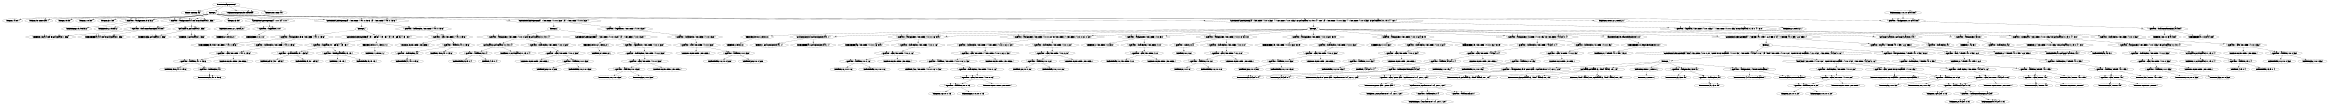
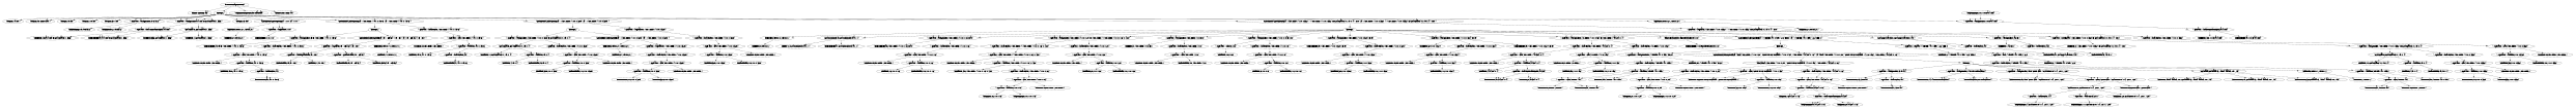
  digraph {
    n1 [label="(METHOD,tftp_connect)"]
    n2 [label="(PARAM,_DWORD *a1)"]
    n3 [label="(PARAM,_BYTE *a2)"]
    n4 [label="(BLOCK,,)"]
    n5 [label="(METHOD_RETURN,int __fastcall)"]
    n6 [label="(LOCAL,v3: int)"]
    n7 [label="(LOCAL,v4: int *)"]
    n8 [label="(LOCAL,v5: const char *)"]
    n9 [label="(LOCAL,v9: int)"]
    n10 [label="(LOCAL,v10: int)"]
    n11 [label="(LOCAL,v31: int)"]
    n12 [label="(<operator>.assignment,v9 = 512)"]
    n13 [label="(<operator>.assignment,a1[188] = Curl_ccalloc(1, 336))"]
    n14 [label="(<operator>.assignment,v10 = a1[188])"]
    n15 [label="(CONTROL_STRUCTURE,if ( !v10 ),if ( !v10 ))"]
    n16 [label="(CONTROL_STRUCTURE,if ( *(_DWORD *)(*a1 + 1576) ),if ( *(_DWORD *)(*a1 + 1576) ))"]
    n17 [label="(CONTROL_STRUCTURE,if ( !*(_DWORD *)(v10 + 328) ),if ( !*(_DWORD *)(v10 + 328) ))"]
    n18 [label="(CONTROL_STRUCTURE,if ( *(_DWORD *)(v10 + 332) || (*(_DWORD *)(v10 + 332) = Curl_ccalloc(1u, v9 + 4)) != 0 ),if ( *(_DWORD *)(v10 + 332) || (*(_DWORD *)(v10 + 332) = Curl_ccalloc(1u, v9 + 4)) != 0 ))"]
    n19 [label="(RETURN,return 27;,return 27;)"]
    n20 [label="(IDENTIFIER,v9,v9 = 512)"]
    n21 [label="(LITERAL,512,v9 = 512)"]
    n22 [label="(<operator>.indirectIndexAccess,a1[188])"]
    n23 [label="(Curl_ccalloc,Curl_ccalloc(1, 336))"]
    n24 [label="(<operator>.indirectIndexAccess,a1[188])"]
    n25 [label="(<operator>.logicalNot,!v10)"]
    n26 [label="(RETURN,return 27;,return 27;)"]
    n27 [label="(<operator>.indirection,*(_DWORD *)(*a1 + 1576))"]
    n28 [label="(BLOCK,,)"]
    n29 [label="(<operator>.logicalNot,!*(_DWORD *)(v10 + 328))"]
    n30 [label="(BLOCK,,)"]
    n31 [label="(<operator>.logicalOr,*(_DWORD *)(v10 + 332) || (*(_DWORD *)(v10 + 332) = Curl_ccalloc(1u, v9 + 4)) != 0)"]
    n32 [label="(BLOCK,,)"]
    n33 [label="(LITERAL,27,return 27;)"]
    n34 [label="(IDENTIFIER,a1,a1[188] = Curl_ccalloc(1, 336))"]
    n35 [label="(LITERAL,188,a1[188] = Curl_ccalloc(1, 336))"]
    n36 [label="(LITERAL,1,Curl_ccalloc(1, 336))"]
    n37 [label="(LITERAL,336,Curl_ccalloc(1, 336))"]
    n38 [label="(IDENTIFIER,v10,v10 = a1[188])"]
    n39 [label="(IDENTIFIER,a1,v10 = a1[188])"]
    n40 [label="(LITERAL,188,v10 = a1[188])"]
    n41 [label="(IDENTIFIER,v10,!v10)"]
    n42 [label="(LITERAL,27,return 27;)"]
    n43 [label="(<operator>.cast,(_DWORD *)(*a1 + 1576))"]
    n44 [label="(<operator>.assignment,v9 = *(_DWORD *)(*a1 + 1576))"]
    n45 [label="(CONTROL_STRUCTURE,if ( v9 > 65464 || v9 <= 7 ),if ( v9 > 65464 || v9 <= 7 ))"]
    n46 [label="(UNKNOWN,_DWORD *,_DWORD *)"]
    n47 [label="(<operator>.addition,*a1 + 1576)"]
    n48 [label="(<operator>.indirection,*a1)"]
    n49 [label="(LITERAL,1576,*a1 + 1576)"]
    n50 [label="(IDENTIFIER,a1,*a1 + 1576)"]
    n51 [label="(IDENTIFIER,v9,v9 = *(_DWORD *)(*a1 + 1576))"]
    n52 [label="(<operator>.indirection,*(_DWORD *)(*a1 + 1576))"]
    n53 [label="(<operator>.logicalOr,v9 > 65464 || v9 <= 7)"]
    n54 [label="(RETURN,return 71;,return 71;)"]
    n55 [label="(<operator>.cast,(_DWORD *)(*a1 + 1576))"]
    n56 [label="(UNKNOWN,_DWORD *,_DWORD *)"]
    n57 [label="(<operator>.addition,*a1 + 1576)"]
    n58 [label="(<operator>.indirection,*a1)"]
    n59 [label="(LITERAL,1576,*a1 + 1576)"]
    n60 [label="(IDENTIFIER,a1,*a1 + 1576)"]
    n61 [label="(<operator>.greaterThan,v9 > 65464)"]
    n62 [label="(<operator>.lessEqualsThan,v9 <= 7)"]
    n63 [label="(LITERAL,71,return 71;)"]
    n64 [label="(IDENTIFIER,v9,v9 > 65464)"]
    n65 [label="(LITERAL,65464,v9 > 65464)"]
    n66 [label="(IDENTIFIER,v9,v9 <= 7)"]
    n67 [label="(LITERAL,7,v9 <= 7)"]
    n68 [label="(<operator>.indirection,*(_DWORD *)(v10 + 328))"]
    n69 [label="(<operator>.assignment,*(_DWORD *)(v10 + 328) = Curl_ccalloc(1u, v9 + 4))"]
    n70 [label="(CONTROL_STRUCTURE,if ( !*(_DWORD *)(v10 + 328) ),if ( !*(_DWORD *)(v10 + 328) ))"]
    n71 [label="(<operator>.cast,(_DWORD *)(v10 + 328))"]
    n72 [label="(UNKNOWN,_DWORD *,_DWORD *)"]
    n73 [label="(<operator>.addition,v10 + 328)"]
    n74 [label="(IDENTIFIER,v10,v10 + 328)"]
    n75 [label="(LITERAL,328,v10 + 328)"]
    n76 [label="(<operator>.indirection,*(_DWORD *)(v10 + 328))"]
    n77 [label="(Curl_ccalloc,Curl_ccalloc(1u, v9 + 4))"]
    n78 [label="(<operator>.logicalNot,!*(_DWORD *)(v10 + 328))"]
    n79 [label="(RETURN,return 27;,return 27;)"]
    n80 [label="(<operator>.cast,(_DWORD *)(v10 + 328))"]
    n81 [label="(LITERAL,1u,Curl_ccalloc(1u, v9 + 4))"]
    n82 [label="(<operator>.addition,v9 + 4)"]
    n83 [label="(UNKNOWN,_DWORD *,_DWORD *)"]
    n84 [label="(<operator>.addition,v10 + 328)"]
    n85 [label="(IDENTIFIER,v10,v10 + 328)"]
    n86 [label="(LITERAL,328,v10 + 328)"]
    n87 [label="(IDENTIFIER,v9,v9 + 4)"]
    n88 [label="(LITERAL,4,v9 + 4)"]
    n89 [label="(<operator>.indirection,*(_DWORD *)(v10 + 328))"]
    n90 [label="(LITERAL,27,return 27;)"]
    n91 [label="(<operator>.cast,(_DWORD *)(v10 + 328))"]
    n92 [label="(UNKNOWN,_DWORD *,_DWORD *)"]
    n93 [label="(<operator>.addition,v10 + 328)"]
    n94 [label="(IDENTIFIER,v10,v10 + 328)"]
    n95 [label="(LITERAL,328,v10 + 328)"]
    n96 [label="(<operator>.indirection,*(_DWORD *)(v10 + 332))"]
    n97 [label="(<operator>.notEquals,(*(_DWORD *)(v10 + 332) = Curl_ccalloc(1u, v9 + 4)) != 0)"]
    n98 [label="(Curl_conncontrol,Curl_conncontrol(a1, 1))"]
    n99 [label="(<operator>.assignment,*(_DWORD *)(v10 + 16) = a1)"]
    n100 [label="(<operator>.assignment,*(_DWORD *)(v10 + 20) = *(_DWORD *)(*(_DWORD *)(v10 + 16) + 420))"]
    n101 [label="(<operator>.assignment,*(_DWORD *)v10 = 0)"]
    n102 [label="(<operator>.assignment,*(_DWORD *)(v10 + 8) = -100)"]
    n103 [label="(<operator>.assignment,*(_DWORD *)(v10 + 320) = v9)"]
    n104 [label="(<operator>.assignment,*(_DWORD *)(v10 + 324) = v9)"]
    n105 [label="(<operator>.assignment,*(_WORD *)(v10 + 52) = *(_DWORD *)(a1[20] + 4))"]
    n106 [label="(tftp_set_timeouts,tftp_set_timeouts(v10))"]
    n107 [label="(CONTROL_STRUCTURE,if ( (*((_BYTE *)a1 + 591) & 2) == 0 ),if ( (*((_BYTE *)a1 + 591) & 2) == 0 ))"]
    n108 [label="(Curl_pgrsStartNow,Curl_pgrsStartNow(*a1))"]
    n109 [label="(<operator>.assignment,*a2 = 1)"]
    n110 [label="(RETURN,return 0;,return 0;)"]
    n111 [label="(<operator>.cast,(_DWORD *)(v10 + 332))"]
    n112 [label="(<operator>.assignment,*(_DWORD *)(v10 + 332) = Curl_ccalloc(1u, v9 + 4))"]
    n113 [label="(LITERAL,0,(*(_DWORD *)(v10 + 332) = Curl_ccalloc(1u, v9 + 4)) != 0)"]
    n114 [label="(UNKNOWN,_DWORD *,_DWORD *)"]
    n115 [label="(<operator>.addition,v10 + 332)"]
    n116 [label="(IDENTIFIER,v10,v10 + 332)"]
    n117 [label="(LITERAL,332,v10 + 332)"]
    n118 [label="(<operator>.indirection,*(_DWORD *)(v10 + 332))"]
    n119 [label="(Curl_ccalloc,Curl_ccalloc(1u, v9 + 4))"]
    n120 [label="(<operator>.cast,(_DWORD *)(v10 + 332))"]
    n121 [label="(LITERAL,1u,Curl_ccalloc(1u, v9 + 4))"]
    n122 [label="(<operator>.addition,v9 + 4)"]
    n123 [label="(UNKNOWN,_DWORD *,_DWORD *)"]
    n124 [label="(<operator>.addition,v10 + 332)"]
    n125 [label="(IDENTIFIER,v10,v10 + 332)"]
    n126 [label="(LITERAL,332,v10 + 332)"]
    n127 [label="(IDENTIFIER,v9,v9 + 4)"]
    n128 [label="(LITERAL,4,v9 + 4)"]
    n129 [label="(IDENTIFIER,a1,Curl_conncontrol(a1, 1))"]
    n130 [label="(PARAM,1,Curl_conncontrol(a1, 1))"]
    n131 [label="(<operator>.indirection,*(_DWORD *)(v10 + 16))"]
    n132 [label="(IDENTIFIER,a6,*(_DWORD *)(v10 + 16) = a1)"]
    n133 [label="(<operator>.indirection,*(_DWORD *)(v10 + 20))"]
    n134 [label="(<operator>.indirection,*(_DWORD *)(*(_DWORD *)(v10 + 16) + 420))"]
    n135 [label="(<operator>.indirection,*(_DWORD *)v10)"]
    n136 [label="(LITERAL,0,*(_DWORD *)v10 = 0)"]
    n137 [label="(<operator>.indirection,*(_DWORD *)(v10 + 8))"]
    n138 [label="(<operator>.minus,-100)"]
    n139 [label="(<operator>.indirection,*(_DWORD *)(v10 + 320))"]
    n140 [label="(IDENTIFIER,v9,*(_DWORD *)(v10 + 320) = v9)"]
    n141 [label="(<operator>.indirection,*(_DWORD *)(v10 + 324))"]
    n142 [label="(IDENTIFIER,v9,*(_DWORD *)(v10 + 324) = v9)"]
    n143 [label="(LITERAL,324,v10 + 324)"]
    n144 [label="(<operator>.indirection,*(_WORD *)(v10 + 52))"]
    n145 [label="(<operator>.indirection,*(_DWORD *)(a1[20] + 4))"]
    n146 [label="(IDENTIFIER,v10,tftp_set_timeouts(v10))"]
    n147 [label="(<operator>.equals,(*((_BYTE *)a1 + 591) & 2) == 0)"]
    n148 [label="(BLOCK,,)"]
    n149 [label="(<operator>.indirection,*a1)"]
    n150 [label="(<operator>.indirection,*a2)"]
    n151 [label="(LITERAL,1,*a2 = 1)"]
    n152 [label="(LITERAL,0,return 0;)"]
    n153 [label="(<operator>.cast,(_DWORD *)(v10 + 16))"]
    n154 [label="(UNKNOWN,_DWORD *,_DWORD *)"]
    n155 [label="(<operator>.addition,v10 + 16)"]
    n156 [label="(IDENTIFIER,v10,v10 + 16)"]
    n157 [label="(LITERAL,16,v10 + 16)"]
    n158 [label="(<operator>.cast,(_DWORD *)(v10 + 20))"]
    n159 [label="(<operator>.cast,(_DWORD *)(*(_DWORD *)(v10 + 16) + 420))"]
    n160 [label="(UNKNOWN,_DWORD *,_DWORD *)"]
    n161 [label="(<operator>.addition,v10 + 20)"]
    n162 [label="(IDENTIFIER,v10,v10 + 20)"]
    n163 [label="(LITERAL,20,v10 + 20)"]
    n164 [label="(UNKNOWN,_DWORD *,_DWORD *)"]
    n165 [label="(<operator>.addition,*(_DWORD *)(v10 + 16) + 420)"]
    n166 [label="(<operator>.indirection,*(_DWORD *)(v10 + 16))"]
    n167 [label="(LITERAL,420,*(_DWORD *)(v10 + 16) + 420)"]
    n168 [label="(<operator>.cast,(_DWORD *)(v10 + 16))"]
    n169 [label="(UNKNOWN,_DWORD *,_DWORD *)"]
    n170 [label="(<operator>.addition,v10 + 16)"]
    n171 [label="(IDENTIFIER,v10,v10 + 16)"]
    n172 [label="(LITERAL,16,v10 + 16)"]
    n173 [label="(<operator>.cast,(_DWORD *)v10)"]
    n174 [label="(UNKNOWN,_DWORD *,_DWORD *)"]
    n175 [label="(IDENTIFIER,v10,(_DWORD *)v10)"]
    n176 [label="(<operator>.cast,(_DWORD *)(v10 + 8))"]
    n177 [label="(LITERAL,100,-100)"]
    n178 [label="(UNKNOWN,_DWORD *,_DWORD *)"]
    n179 [label="(<operator>.addition,v10 + 8)"]
    n180 [label="(IDENTIFIER,v10,v10 + 8)"]
    n181 [label="(LITERAL,8,v10 + 8)"]
    n182 [label="(<operator>.cast,(_DWORD *)(v10 + 320))"]
    n183 [label="(UNKNOWN,_DWORD *,_DWORD *)"]
    n184 [label="(<operator>.addition,v10 + 320)"]
    n185 [label="(IDENTIFIER,v10,v10 + 320)"]
    n186 [label="(LITERAL,320,v10 + 380)"]
    n187 [label="(<operator>.cast,(_DWORD *)(v10 + 324))"]
    n188 [label="(UNKNOWN,_DWORD *,_DWORD *)"]
    n189 [label="(<operator>.addition,v10 + 324)"]
    n190 [label="(IDENTIFIER,v10,v10 + 324)"]
    n191 [label="(<operator>.cast,(_WORD *)(v10 + 52))"]
    n192 [label="(<operator>.cast,(_DWORD *)(a1[20] + 4))"]
    n193 [label="(UNKNOWN,_WORD *,_WORD *)"]
    n194 [label="(<operator>.addition,v10 + 52)"]
    n195 [label="(IDENTIFIER,v10,v10 + 52)"]
    n196 [label="(LITERAL,52,v10 + 52)"]
    n197 [label="(UNKNOWN,_DWORD *,_DWORD *)"]
    n198 [label="(<operator>.addition,a1[20] + 4)"]
    n199 [label="(<operator>.indirectIndexAccess,a1[20])"]
    n200 [label="(LITERAL,4,a1[20] + 4)"]
    n201 [label="(IDENTIFIER,a1,a1[20] + 4)"]
    n202 [label="(LITERAL,20,a1[20] + 4)"]
    n203 [label="(<operator>.and,*((_BYTE *)a1 + 591) & 2)"]
    n204 [label="(LITERAL,0,(*((_BYTE *)a1 + 591) & 2) == 0)"]
    n205 [label="(CONTROL_STRUCTURE,if ( bind(*(_DWORD *)(v10 + 20), (const struct sockaddr *)(v10 + 52), *(_DWORD *)(a1[20] + 16)) ),if ( bind(*(_DWORD *)(v10 + 20), (const struct sockaddr *)(v10 + 52), *(_DWORD *)(a1[20] + 16)) ))"]
    n206 [label="(<operators>.assignmentOr,*((_BYTE *)a1 + 591) |= 2u)"]
    n207 [label="(<operator>.indirection,*((_BYTE *)a1 + 591))"]
    n208 [label="(LITERAL,2,*((_BYTE *)a1 + 591) & 2)"]
    n209 [label="(<operator>.addition,(_BYTE *)a1 + 591)"]
    n210 [label="(<operator>.cast,(_BYTE *)a1)"]
    n211 [label="(LITERAL,591,(_BYTE *)a1 + 591)"]
    n212 [label="(UNKNOWN,_BYTE *,_BYTE *)"]
    n213 [label="(IDENTIFIER,a1,(_BYTE *)a1)"]
    n214 [label="(bind,bind(*(_DWORD *)(v10 + 20), (const struct sockaddr *)(v10 + 52), *(_DWORD *)(a1[20] + 16)))"]
    n215 [label="(BLOCK,,)"]
    n216 [label="(<operator>.indirection,*((_BYTE *)a1 + 591))"]
    n217 [label="(LITERAL,2u,*((_BYTE *)a1 + 591) |= 2u)"]
    n218 [label="(<operator>.indirection,*(_DWORD *)(v10 + 20))"]
    n219 [label="(<operator>.cast,(const struct sockaddr *)(v10 + 52))"]
    n220 [label="(<operator>.indirection,*(_DWORD *)(a1[20] + 16))"]
    n221 [label="(<operator>.assignment,v3 = *a1)"]
    n222 [label="(<operator>.assignment,v4 = _errno_location())"]
    n223 [label="(<operator>.assignment,v5 = (const char *)Curl_strerror(*v4, &v11, 128))"]
    n224 [label="(Curl_failf,Curl_failf(v3, \"bind() failed; %s\", v5))"]
    n225 [label="(RETURN,return 7;,return 7;)"]
    n226 [label="(<operator>.cast,(_DWORD *)(v10 + 20))"]
    n227 [label="(UNKNOWN,const struct sockaddr *,const struct sockaddr *)"]
    n228 [label="(<operator>.addition,v10 + 52)"]
    n229 [label="(<operator>.cast,(_DWORD *)(a1[20] + 16))"]
    n230 [label="(UNKNOWN,_DWORD *,_DWORD *)"]
    n231 [label="(<operator>.addition,v10 + 20)"]
    n232 [label="(IDENTIFIER,v10,v10 + 20)"]
    n233 [label="(LITERAL,20,v10 + 20)"]
    n234 [label="(IDENTIFIER,v10,v10 + 52)"]
    n235 [label="(LITERAL,52,v10 + 52)"]
    n236 [label="(UNKNOWN,_DWORD *,_DWORD *)"]
    n237 [label="(<operator>.addition,a1[20] + 16)"]
    n238 [label="(<operator>.indirectIndexAccess,a1[20])"]
    n239 [label="(LITERAL,16,a1[20] + 16)"]
    n240 [label="(IDENTIFIER,a1,a1[20] + 16)"]
    n241 [label="(LITERAL,20,a1[20] + 16)"]
    n242 [label="(IDENTIFIER,v3,v3 = *a1)"]
    n243 [label="(<operator>.indirection,*a1)"]
    n244 [label="(IDENTIFIER,v4,v4 = _errno_location())"]
    n245 [label="(_errno_location,_errno_location())"]
    n246 [label="(IDENTIFIER,v5,v5 = (const char *)Curl_strerror(*v4, &v11, 128))"]
    n247 [label="(<operator>.cast,(const char *)Curl_strerror(*v4, &v11, 128))"]
    n248 [label="(IDENTIFIER,v3,Curl_failf(v3, \"bind() failed; %s\", v5))"]
    n249 [label="(LITERAL,\"bind() failed; %s\",Curl_failf(v3, \"bind() failed; %s\", v5))"]
    n250 [label="(IDENTIFIER,v5,Curl_failf(v3, \"bind() failed; %s\", v5))"]
    n251 [label="(LITERAL,7,return 7;)"]
    n252 [label="(IDENTIFIER,a1,v3 = *a1)"]
    n253 [label="(UNKNOWN,const char *,const char *)"]
    n254 [label="(Curl_strerror,Curl_strerror(*v4, &v11, 128))"]
    n255 [label="(<operator>.indirection,*v4)"]
    n256 [label="(<operator>.addressOf,&v11)"]
    n257 [label="(LITERAL,128,Curl_strerror(*v4, &v11, 128))"]
    n258 [label="(IDENTIFIER,v4,Curl_strerror(*v4, &v11, 128))"]
+   n259 [label="(IDENTIFIER,v11,Curl_strerror(*v4, &v11, 128))"]
    n260 [label="(<operator>.addition,(_BYTE *)a1 + 591)"]
    n261 [label="(<operator>.cast,(_BYTE *)a1)"]
    n262 [label="(LITERAL,591,(_BYTE *)a1 + 591)"]
    n263 [label="(UNKNOWN,_BYTE *,_BYTE *)"]
    n264 [label="(IDENTIFIER,a1,(_BYTE *)a1)"]
    n265 [label="(IDENTIFIER,a1,Curl_pgrsStartNow(*a1))"]
    n266 [label="(IDENTIFIER,a2,*a2 = 1)"]
    n1 -> n2
    n1 -> n3
    n1 -> n4
    n1 -> n5
    n4 -> n6
    n4 -> n7
    n4 -> n8
    n4 -> n9
    n4 -> n10
    n4 -> n11
    n4 -> n12
    n4 -> n13
    n4 -> n14
    n4 -> n15
    n4 -> n16
    n4 -> n17
    n4 -> n18
    n4 -> n19
    n12 -> n20
    n12 -> n21
    n13 -> n22
    n13 -> n23
    n14 -> n24
    n15 -> n25
    n15 -> n26
    n16 -> n27
    n16 -> n28
    n17 -> n29
    n17 -> n30
    n18 -> n31
    n18 -> n32
    n19 -> n33
    n22 -> n34
    n22 -> n35
    n23 -> n36
    n23 -> n37
    n24 -> n39
    n24 -> n40
    n25 -> n41
    n26 -> n42
    n27 -> n43
    n28 -> n44
    n28 -> n45
    n29 -> n68
    n30 -> n69
    n30 -> n70
    n31 -> n96
    n31 -> n97
    n32 -> n98
    n32 -> n99
    n32 -> n100
    n32 -> n101
    n32 -> n102
    n32 -> n103
    n32 -> n104
    n32 -> n105
    n32 -> n106
    n32 -> n107
    n32 -> n108
    n32 -> n109
    n32 -> n110
    n38 -> n14
    n43 -> n46
    n43 -> n47
    n44 -> n51
    n44 -> n52
    n45 -> n53
    n45 -> n54
    n47 -> n48
    n47 -> n49
    n48 -> n50
    n52 -> n55
    n53 -> n61
    n53 -> n62
    n54 -> n63
    n55 -> n56
    n55 -> n57
    n57 -> n58
    n57 -> n59
    n58 -> n60
    n61 -> n64
    n61 -> n65
    n62 -> n66
    n62 -> n67
    n68 -> n71
    n69 -> n76
    n69 -> n77
    n70 -> n78
    n70 -> n79
    n71 -> n72
    n71 -> n73
    n73 -> n74
    n73 -> n75
    n76 -> n80
    n77 -> n81
    n77 -> n82
    n78 -> n89
    n79 -> n90
    n80 -> n83
    n80 -> n84
    n82 -> n87
    n82 -> n88
    n84 -> n85
    n84 -> n86
    n89 -> n91
    n91 -> n92
    n91 -> n93
    n93 -> n94
    n93 -> n95
    n96 -> n111
    n97 -> n112
    n97 -> n113
    n98 -> n129
    n98 -> n130
    n99 -> n131
    n99 -> n132
    n100 -> n133
    n100 -> n134
    n101 -> n135
    n101 -> n136
    n102 -> n137
    n102 -> n138
    n103 -> n139
    n103 -> n140
    n104 -> n141
    n104 -> n142
    n104 -> n143
    n105 -> n144
    n105 -> n145
    n106 -> n146
    n107 -> n147
    n107 -> n148
    n108 -> n149
    n109 -> n150
    n109 -> n151
    n110 -> n152
    n111 -> n114
    n111 -> n115
    n112 -> n118
    n112 -> n119
    n115 -> n116
    n115 -> n117
    n118 -> n120
    n119 -> n121
    n119 -> n122
    n120 -> n123
    n120 -> n124
    n122 -> n127
    n122 -> n128
    n124 -> n125
    n124 -> n126
    n131 -> n153
    n133 -> n158
    n134 -> n159
    n135 -> n173
    n137 -> n176
    n138 -> n177
    n139 -> n182
    n141 -> n187
    n144 -> n191
    n145 -> n192
    n147 -> n203
    n147 -> n204
    n148 -> n205
    n148 -> n206
    n149 -> n265
    n150 -> n266
    n153 -> n154
    n153 -> n155
    n155 -> n156
    n155 -> n157
    n158 -> n160
    n158 -> n161
    n159 -> n164
    n159 -> n165
    n161 -> n162
    n161 -> n163
    n165 -> n166
    n165 -> n167
    n166 -> n168
    n168 -> n169
    n168 -> n170
    n170 -> n171
    n170 -> n172
    n173 -> n174
    n173 -> n175
    n176 -> n178
    n176 -> n179
    n179 -> n180
    n179 -> n181
    n182 -> n183
    n182 -> n184
    n184 -> n185
    n184 -> n186
    n187 -> n188
    n187 -> n189
    n189 -> n190
    n191 -> n193
    n191 -> n194
    n192 -> n197
    n192 -> n198
    n194 -> n195
    n194 -> n196
    n198 -> n199
    n198 -> n200
    n199 -> n201
    n199 -> n202
    n203 -> n207
    n203 -> n208
    n205 -> n214
    n205 -> n215
    n206 -> n216
-   n146 -> n217
+   n206 -> n217
    n207 -> n209
    n209 -> n210
    n209 -> n211
    n210 -> n212
    n210 -> n213
    n214 -> n218
    n214 -> n219
    n214 -> n220
    n215 -> n221
    n215 -> n222
    n215 -> n223
    n215 -> n224
    n215 -> n225
    n216 -> n260
    n218 -> n226
    n219 -> n227
    n219 -> n228
    n220 -> n229
    n221 -> n242
    n221 -> n243
    n222 -> n244
    n222 -> n245
    n223 -> n246
    n223 -> n247
    n224 -> n248
    n224 -> n249
    n224 -> n250
    n225 -> n251
    n226 -> n230
    n226 -> n231
    n228 -> n234
    n228 -> n235
    n229 -> n236
    n229 -> n237
    n231 -> n232
    n231 -> n233
    n237 -> n238
    n237 -> n239
    n238 -> n240
    n238 -> n241
    n243 -> n252
    n247 -> n253
    n247 -> n254
    n254 -> n255
    n254 -> n256
    n254 -> n257
    n255 -> n258
+   n256 -> n259
    n260 -> n261
    n260 -> n262
    n261 -> n263
    n261 -> n264
  }
